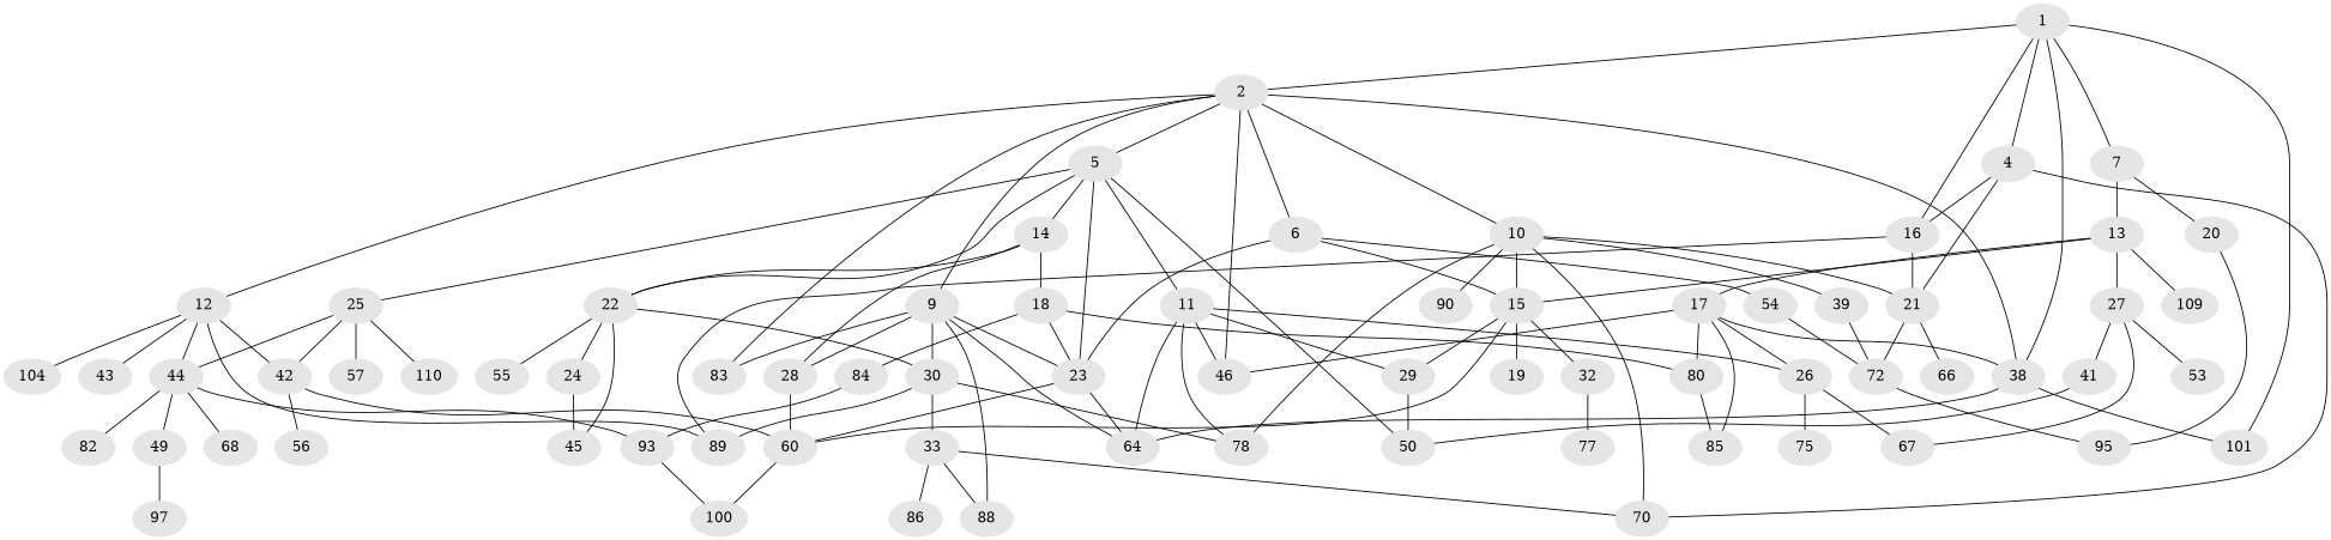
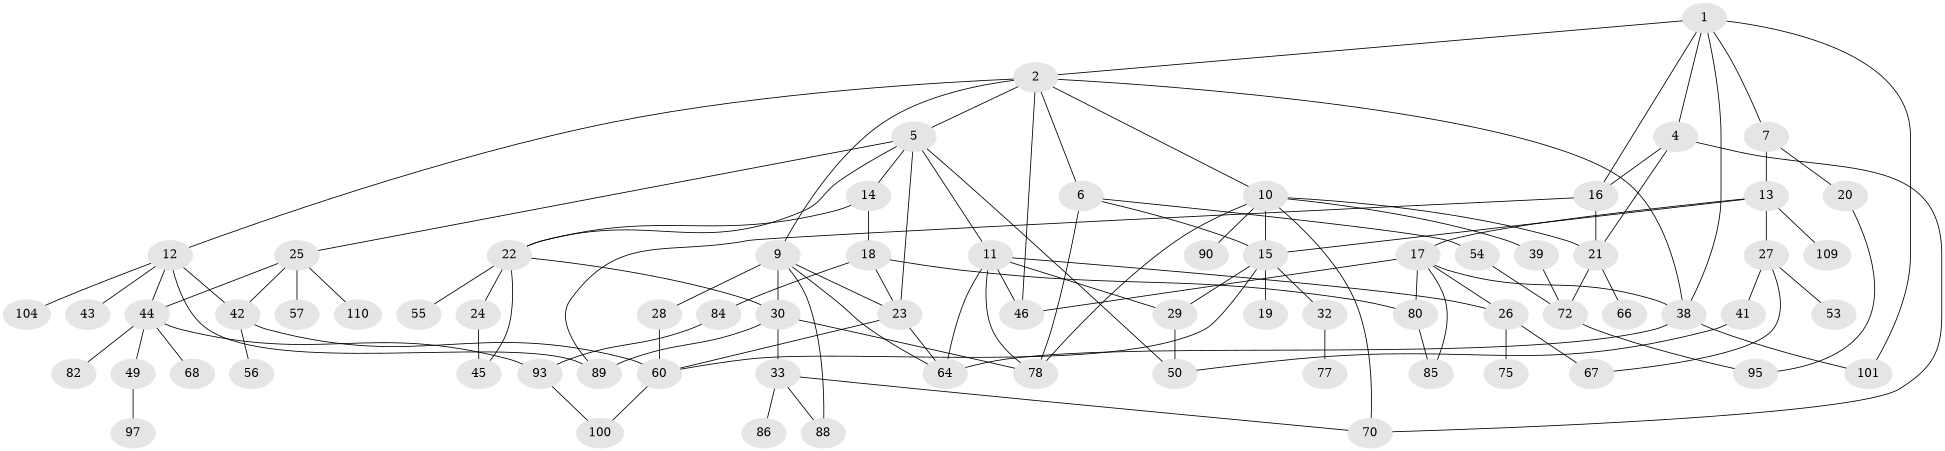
  graph {
    node [color=gray90 style=filled]
    1 [super="+91"]
    2 [super="+4"]
    n3 [label=4]
    7
    16
    38 [super="+48"]
    101
    5
    6 [super="+59"]
    9 [super="+35"]
    10 [super="+58"]
    12 [super="+36"]
    46 [super="+51"]
-   83
    21 [super="+37"]
    70
    13 [super="+102"]
    20
    89
    64 [super="+99"]
    11 [super="+71"]
    14
    22 [super="+31"]
    23 [super="+107"]
    25 [super="+74"]
    50 [super="+63"]
    15 [super="+40"]
    54
    28 [super="+73"]
    30 [super="+96"]
    88
    39 [super="+61"]
    78
    90
    42 [super="+87"]
    43
    44 [super="+69"]
    104
    66
    72 [super="+76"]
    26
    29 [super="+108"]
    18 [super="+92"]
    24
    45
    55 [super="+79"]
    60 [super="+105"]
    57
    110
    19
    32
    17 [super="+47"]
    27 [super="+81"]
    109
    95
    33 [super="+52"]
    67
    75
    56
    49
    68 [super="+94"]
    82 [super="+103"]
    93
    80
    85
    41
    53
    84
    77
    100
    86
    97
    1 -- 2
    1 -- n3
    1 -- 7
    1 -- 16
    1 -- 38
    1 -- 101
    2 -- 38
    2 -- 5
    2 -- 6
    2 -- 9
    2 -- 10
    2 -- 12
    2 -- 46
-   2 -- 83
    n3 -- 16
    n3 -- 21
    n3 -- 70
    7 -- 13
    7 -- 20
    16 -- 21
    16 -- 89
    38 -- 101
    38 -- 64 [weight=2]
    5 -- 11
    5 -- 14
    5 -- 22
    5 -- 23
    5 -- 25
    5 -- 50
-   6 -- 23
+   6 -- 78
    6 -- 15
    6 -- 54
-   9 -- 83
    9 -- 64
    9 -- 23
    9 -- 28
    9 -- 30
    9 -- 88
    10 -- 21
    10 -- 70
    10 -- 15
    10 -- 39
    10 -- 78
    10 -- 90
    12 -- 89
    12 -- 42
    12 -- 43
    12 -- 44
    12 -- 104
    21 -- 66
    21 -- 72
    13 -- 15
    13 -- 17
    13 -- 27
    13 -- 109
    20 -- 95
    11 -- 46
    11 -- 64
    11 -- 78
    11 -- 26
    11 -- 29
    14 -- 22
-   14 -- 28
    14 -- 18
    22 -- 30
    22 -- 24
    22 -- 45
    22 -- 55
    23 -- 64
    23 -- 60
    25 -- 42
    25 -- 44
    25 -- 57
    25 -- 110
    15 -- 29
    15 -- 60
    15 -- 19
    15 -- 32
    54 -- 72
    28 -- 60
    30 -- 89
    30 -- 78
    30 -- 33
    39 -- 72
    42 -- 60
    42 -- 56
    44 -- 49
    44 -- 68
    44 -- 82
    44 -- 93
    72 -- 95
    26 -- 67
    26 -- 75
    29 -- 50
    18 -- 23
    18 -- 80
    18 -- 84
    24 -- 45
    60 -- 100
    32 -- 77
    17 -- 38
    17 -- 46
    17 -- 26
    17 -- 80
    17 -- 85
    27 -- 67
    27 -- 41
    27 -- 53
    33 -- 70
    33 -- 88
    33 -- 86
    49 -- 97
    93 -- 100
    80 -- 85
    41 -- 50
    84 -- 93
  }
